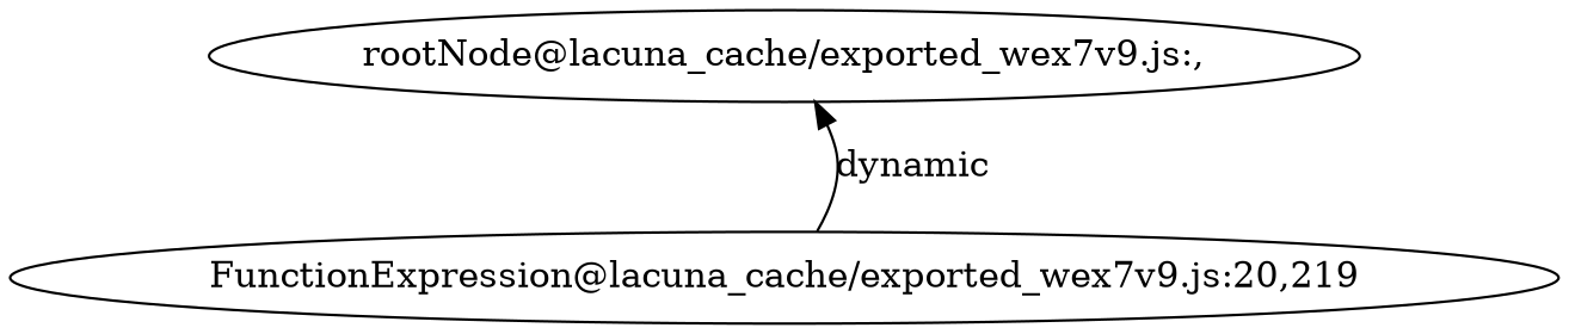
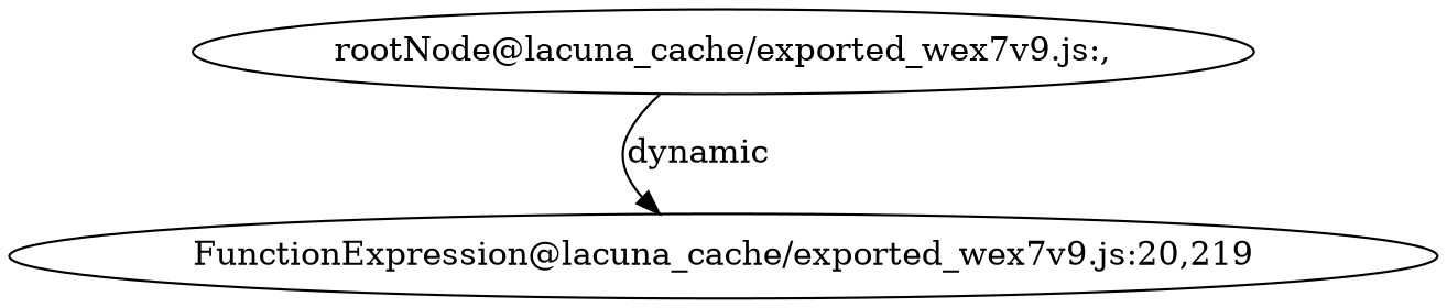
  digraph {
    "rootNode@lacuna_cache/exported_wex7v9.js:,"
    "FunctionExpression@lacuna_cache/exported_wex7v9.js:20,219"
-   "FunctionExpression@lacuna_cache/exported_wex7v9.js:20,219" -> "rootNode@lacuna_cache/exported_wex7v9.js:," [label=dynamic]
+   "rootNode@lacuna_cache/exported_wex7v9.js:," -> "FunctionExpression@lacuna_cache/exported_wex7v9.js:20,219" [label=dynamic]
  }
